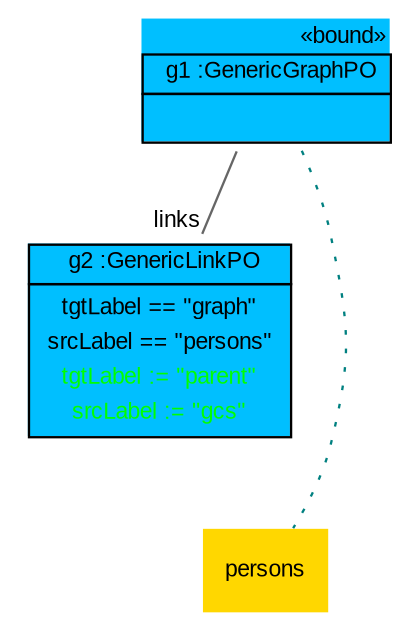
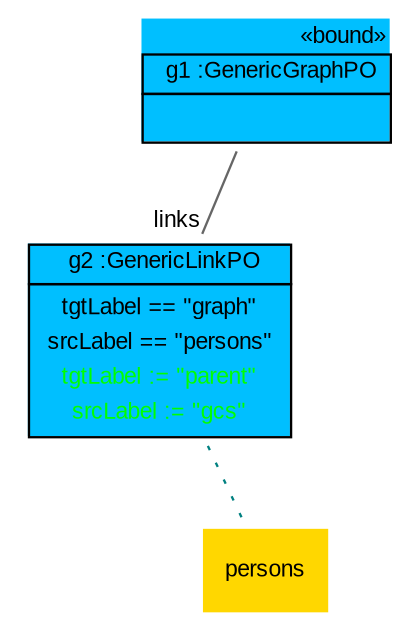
  graph {
    node [fontname=Arial fontsize=10 shape=none]
    edge [fontname=Arial fontsize=10]
    n1 [label=<<table border='0' cellborder='1' cellspacing='0' color='black' bgcolor='deepskyblue'> <tr> <td border='0' align='right'><font color='black'>&#171;bound&#187;</font></td></tr> <tr> <td align='center'> <font color='black'> g1 :GenericGraphPO </font></td></tr> <tr> <td align='left'> <table border='0' cellborder='0' cellspacing='0' color='black'> <tr> <td>  </td></tr></table></td></tr></table>>]
    n2 [label=<<table border='0' cellborder='1' cellspacing='0' color='black' bgcolor='deepskyblue'>  <tr> <td align='center'> <font color='black'> g2 :GenericLinkPO </font></td></tr> <tr> <td align='left'> <table border='0' cellborder='0' cellspacing='0' color='black'> <tr><td><font color='black'> tgtLabel == "graph" </font></td></tr><tr><td><font color='black'> srcLabel == "persons" </font></td></tr><tr><td><font color='green'> tgtLabel := "parent" </font></td></tr><tr><td><font color='green'> srcLabel := "gcs" </font></td></tr></table></td></tr></table>>]
    n3 [color=deeppink fillcolor=gold label=persons style=filled]
    n1 -- n2 [color=gray40 fontcolor=black headlabel=links]
-   n1 -- n3 [color=teal style=dotted]
+   n2 -- n3 [color=teal style=dotted]
  }
